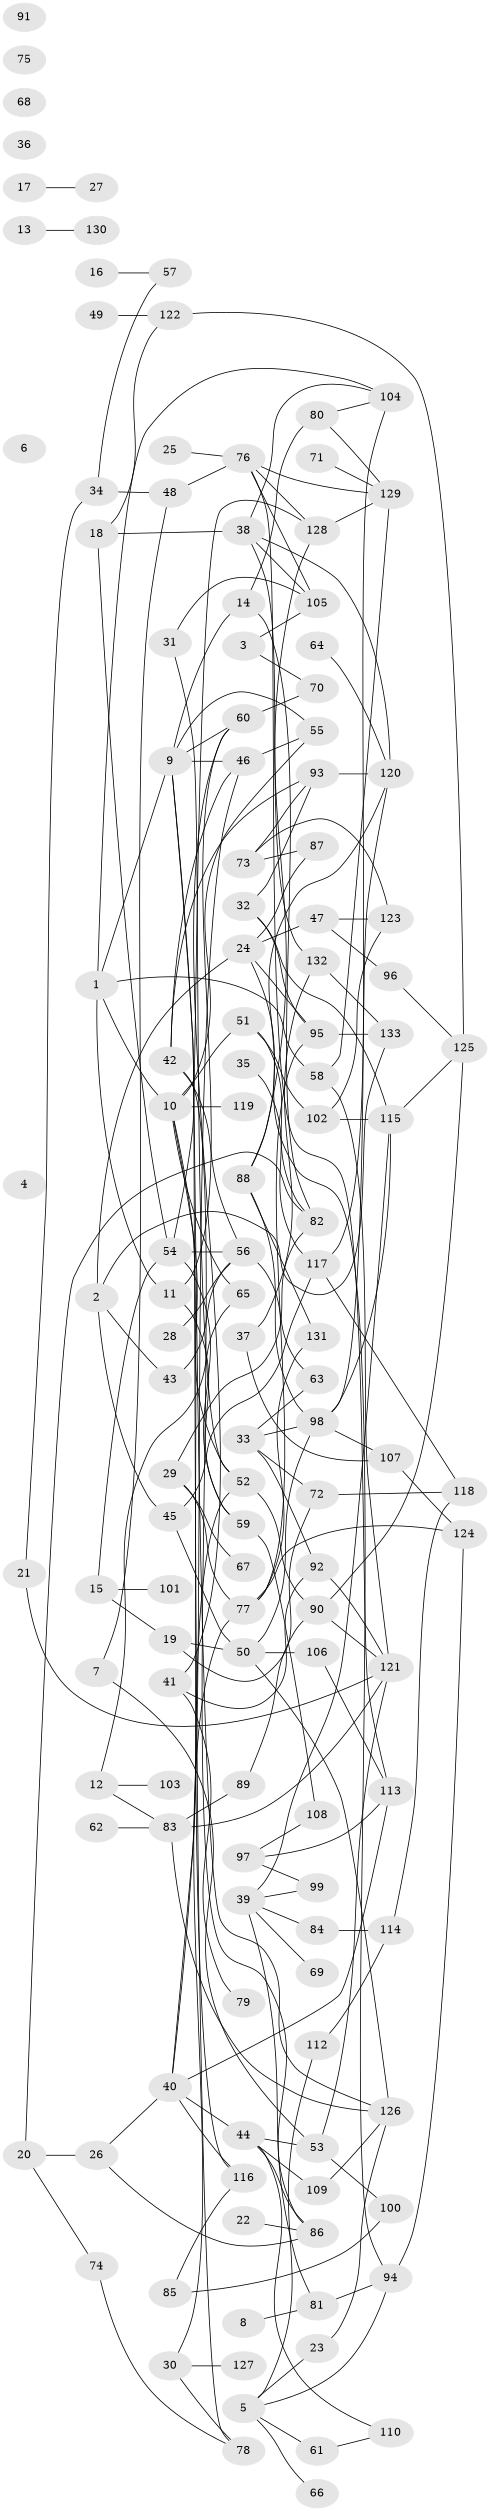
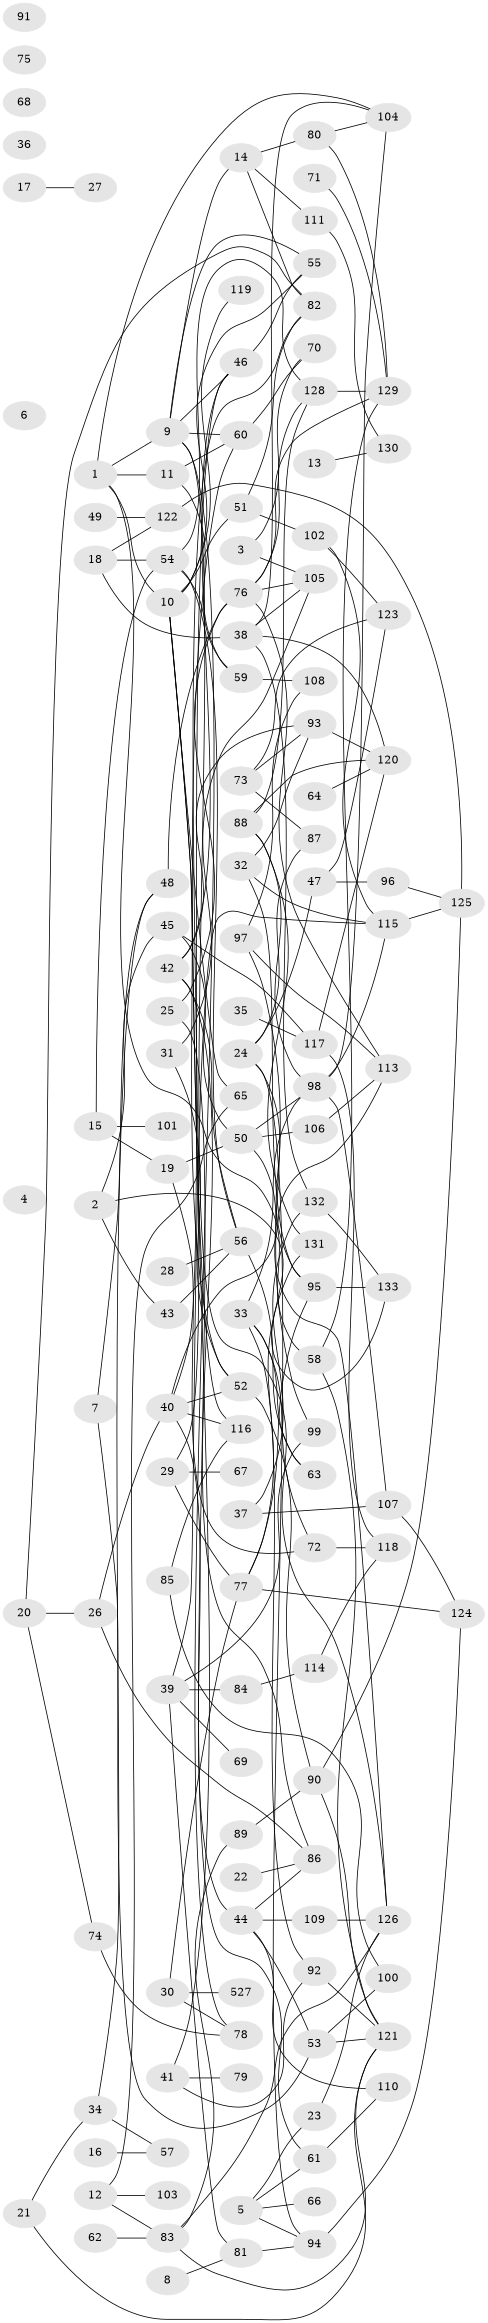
  graph {
    rankdir=LR
    node [color=gray90 style=filled]
    1
    9
    10
    11
    58
    104
    14
    46
    55
    60
    78
    126
    51
    52
    65
    116
    119
    59
    25
    61
    76
    121
    129
    2
    24
    43
    45
    133
    94
    47
    87
    95
    56
    50
    117
    3
    70
    105
    4
    5
    23
    66
-   112
    110
    124
    114
    6
    7
    48
    53
    100
    8
    81
    80
    82
+   111
    102
    90
    108
    12
    83
    103
    89
    13
    130
    15
    19
    54
    101
    72
    128
    16
    57
    17
    27
    18
    38
    122
    132
    120
    125
    98
    106
    118
    20
    26
    74
    86
    40
    21
    34
    22
    96
    123
    113
    44
    28
    63
    29
    67
    77
    131
    30
-   127
+   127 [label=527]
    31
    32
    93
    115
    33
    92
    107
    35
    36
    37
    39
    69
    84
    99
    109
    41
    79
    42
    49
    62
    64
    68
    71
    73
    75
    85
    88
    91
    97
    1 -- 9
    1 -- 10
    1 -- 11
    1 -- 58
    1 -- 104
    9 -- 14
    9 -- 46
    9 -- 55
    9 -- 60
    9 -- 78
    9 -- 126
    10 -- 55
    10 -- 51
    10 -- 52
    10 -- 65
    10 -- 116
    10 -- 119
    11 -- 60
    11 -- 59
    58 -- 121
    58 -- 129
    14 -- 80
    14 -- 82
+   14 -- 111
    46 -- 55
    60 -- 70
    51 -- 82
    51 -- 102
    52 -- 90
    59 -- 108
+   25 -- 61
    25 -- 76
    61 -- 110
    76 -- 129
    76 -- 105
    76 -- 128
    76 -- 113
-   2 -- 24
    2 -- 43
    2 -- 45
    2 -- 133
    24 -- 94
    24 -- 47
    24 -- 87
    24 -- 95
    43 -- 56
    45 -- 50
    45 -- 117
    94 -- 124
    47 -- 96
    47 -- 123
    95 -- 133
    56 -- 63
    50 -- 126
    50 -- 98
    50 -- 106
    117 -- 120
    117 -- 118
    3 -- 70
    3 -- 105
    5 -- 61
    5 -- 94
    5 -- 23
    5 -- 66
-   5 -- 112
    23 -- 126
-   112 -- 114
    114 -- 118
    7 -- 48
    7 -- 53
    48 -- 76
    53 -- 121
    53 -- 100
    8 -- 81
    81 -- 94
    80 -- 104
    80 -- 129
+   111 -- 130
    102 -- 123
    102 -- 115
    90 -- 121
    90 -- 125
    12 -- 65
    12 -- 83
    12 -- 103
    83 -- 126
    83 -- 121
    83 -- 89
    89 -- 90
    13 -- 130
    15 -- 19
    15 -- 54
    15 -- 101
    19 -- 50
    19 -- 72
    54 -- 59
    54 -- 56
    54 -- 128
    72 -- 118
    128 -- 129
    16 -- 57
    17 -- 27
    18 -- 54
    18 -- 38
    18 -- 122
    38 -- 104
    38 -- 105
    38 -- 132
    38 -- 120
    122 -- 125
    132 -- 133
    98 -- 104
    98 -- 115
    98 -- 107
    106 -- 113
    20 -- 82
    20 -- 26
    20 -- 74
    26 -- 86
    26 -- 40
    74 -- 78
    40 -- 46
    40 -- 52
    40 -- 116
    40 -- 113
    40 -- 44
    21 -- 121
    21 -- 34
    34 -- 48
    34 -- 57
    22 -- 86
    96 -- 125
    44 -- 110
    44 -- 53
    44 -- 86
    44 -- 109
    28 -- 56
    29 -- 82
    29 -- 67
    29 -- 77
    77 -- 95
    77 -- 124
    77 -- 131
    30 -- 78
    30 -- 77
    30 -- 127
    31 -- 52
    31 -- 105
    32 -- 95
    32 -- 93
    32 -- 115
    93 -- 120
    115 -- 125
    33 -- 72
    33 -- 98
    33 -- 63
    33 -- 92
    92 -- 121
    107 -- 124
    35 -- 117
    37 -- 132
    37 -- 107
    39 -- 81
    39 -- 115
    39 -- 69
    39 -- 84
    39 -- 99
    84 -- 114
    109 -- 126
    41 -- 60
    41 -- 92
    41 -- 79
    42 -- 46
    42 -- 56
    42 -- 86
    42 -- 93
    49 -- 122
    62 -- 83
    64 -- 120
    71 -- 129
    73 -- 87
    73 -- 123
    73 -- 93
    85 -- 116
    85 -- 100
    88 -- 128
    88 -- 120
    88 -- 98
    88 -- 131
    97 -- 108
    97 -- 113
    97 -- 99
  }
